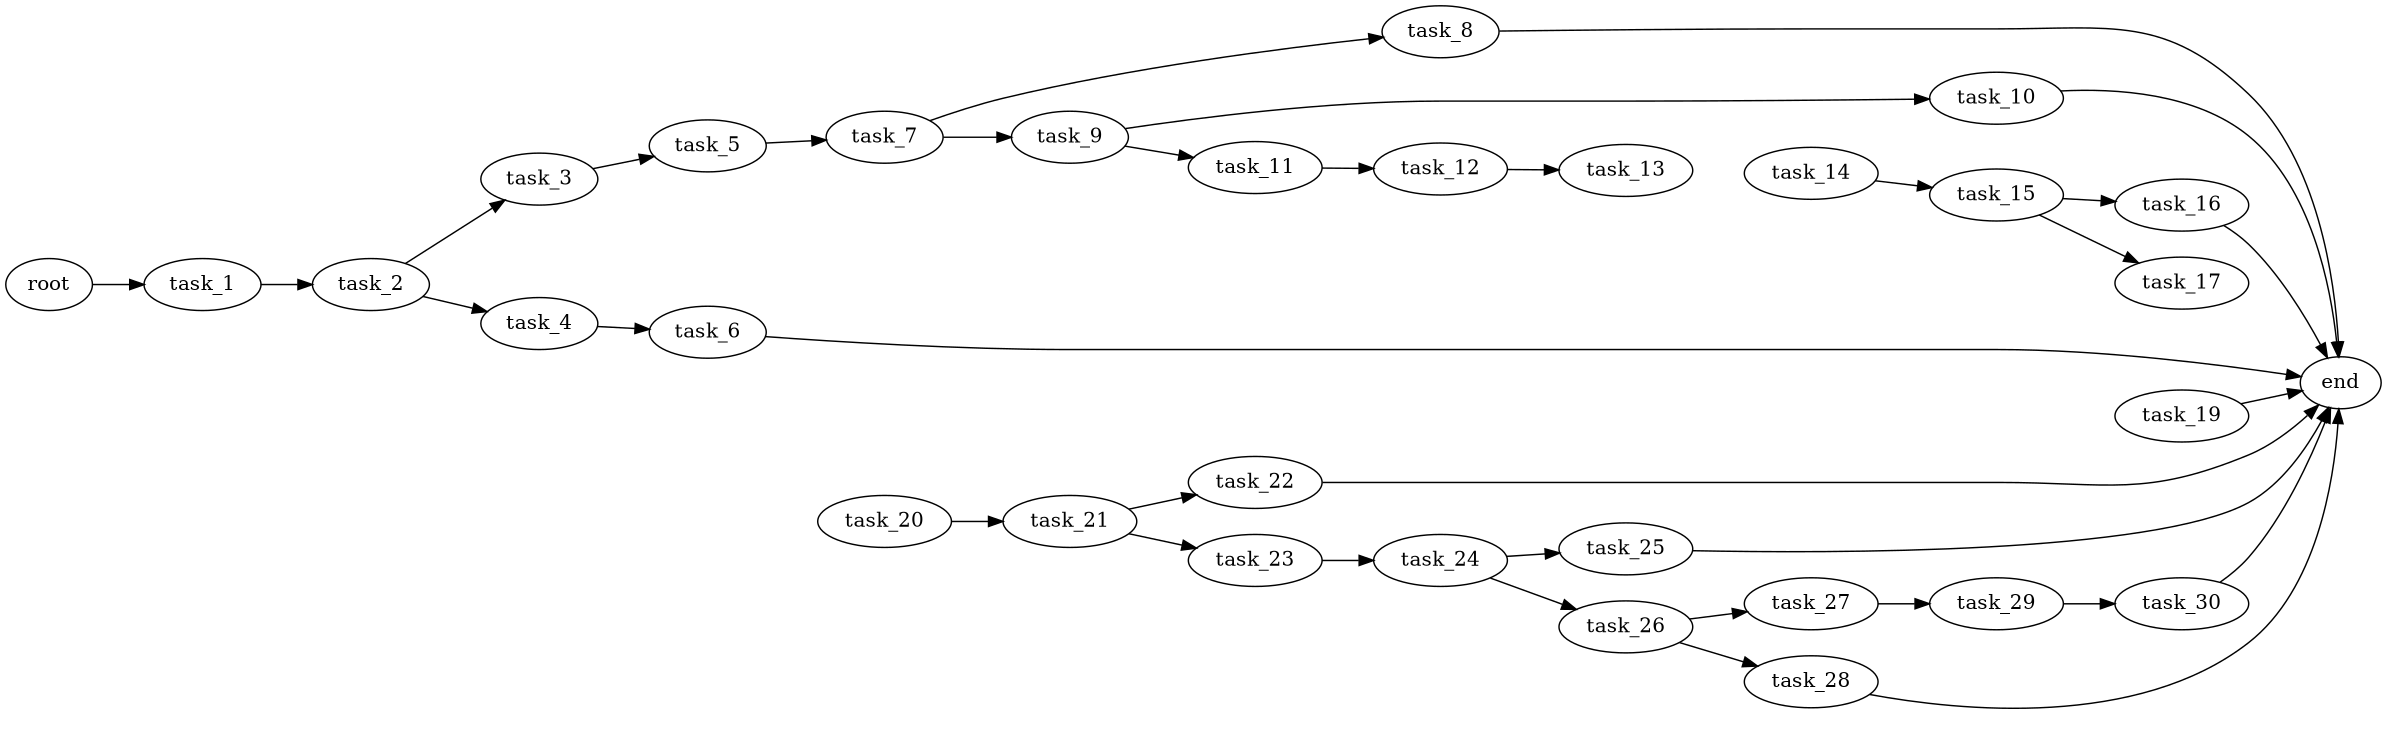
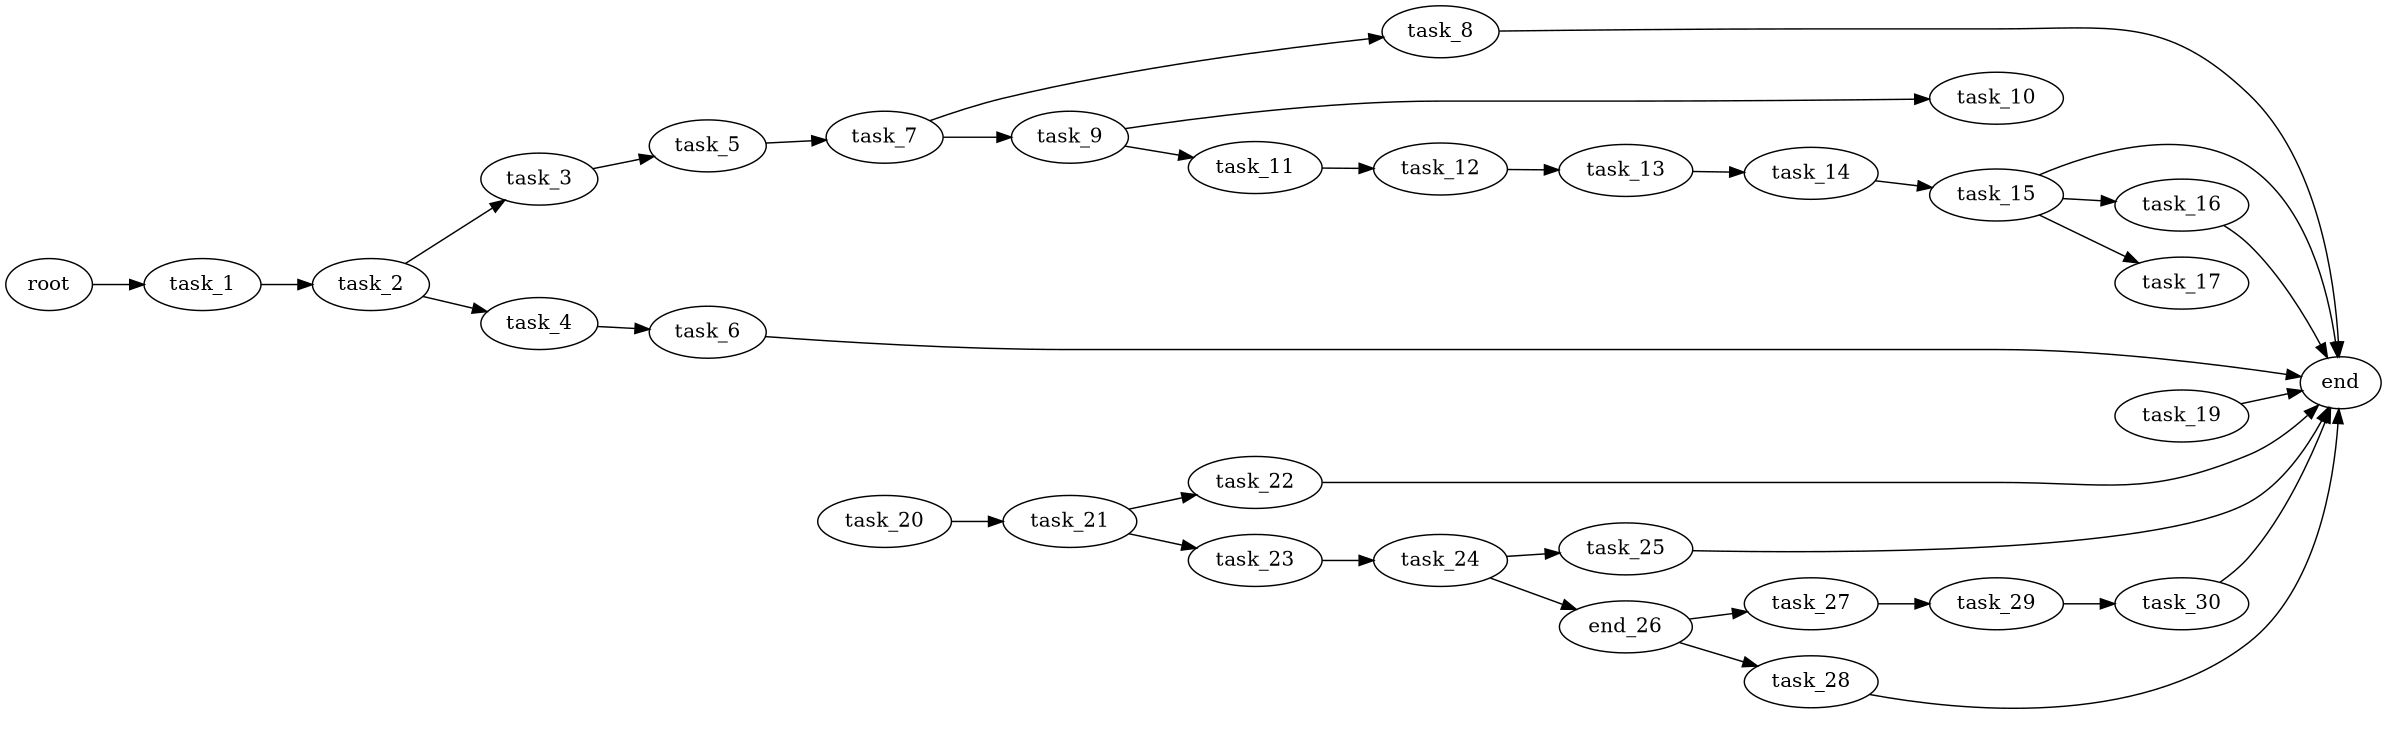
  digraph {
    rankdir=LR
    root
    task_1
    task_2
    task_3
    task_4
    task_5
    task_6
    task_7
    end
    task_8
    task_9
    task_10
    task_11
    task_12
    task_13
    task_14
    task_15
    task_16
    task_17
    task_19
    task_20
    task_21
    task_22
    task_23
    task_24
    task_25
-   task_26
+   task_26 [label=end_26]
    task_27
    task_28
    task_29
    task_30
    root -> task_1
    task_1 -> task_2
    task_2 -> task_3
    task_2 -> task_4
    task_3 -> task_5
    task_4 -> task_6
    task_5 -> task_7
    task_6 -> end
    task_7 -> task_8
    task_7 -> task_9
    task_8 -> end
    task_9 -> task_10
    task_9 -> task_11
-   task_10 -> end
+   task_15 -> end
    task_11 -> task_12
    task_12 -> task_13
+   task_13 -> task_14
    task_14 -> task_15
    task_15 -> task_16
    task_15 -> task_17
    task_16 -> end
    task_19 -> end
    task_20 -> task_21
    task_21 -> task_22
    task_21 -> task_23
    task_22 -> end
    task_23 -> task_24
    task_24 -> task_25
    task_24 -> task_26
    task_25 -> end
    task_26 -> task_27
    task_26 -> task_28
    task_27 -> task_29
    task_28 -> end
    task_29 -> task_30
    task_30 -> end
  }
